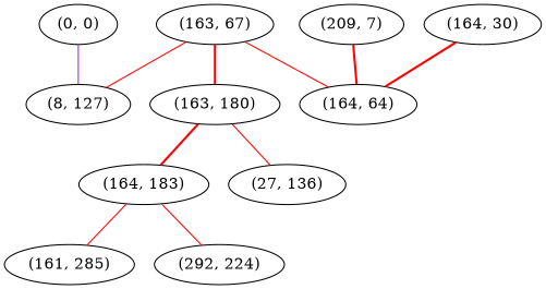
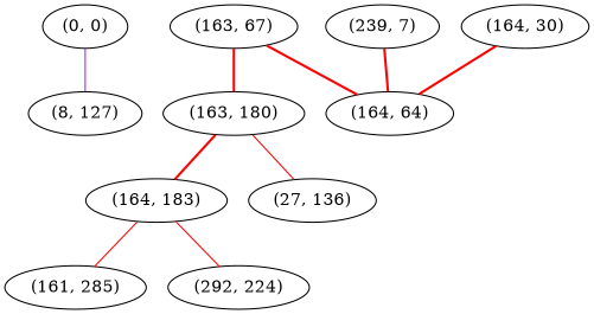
  graph {
    edge [color=red style=solid weight=1]
    "(0, 0)"
    "(8, 127)"
    "(163, 67)"
    "(163, 180)"
    "(164, 64)"
    "(164, 183)"
    "(27, 136)"
    "(161, 285)"
    "(292, 224)"
-   "(239, 7)" [label="(209, 7)"]
+   "(239, 7)"
    "(164, 30)"
    "(0, 0)" -- "(8, 127)" [color=purple weight=4]
-   "(163, 67)" -- "(8, 127)"
    "(163, 67)" -- "(163, 180)" [style=bold]
-   "(163, 67)" -- "(164, 64)"
+   "(163, 67)" -- "(164, 64)" [style=bold]
    "(163, 180)" -- "(164, 183)" [style=bold]
    "(163, 180)" -- "(27, 136)"
    "(164, 183)" -- "(161, 285)"
    "(164, 183)" -- "(292, 224)"
    "(239, 7)" -- "(164, 64)" [style=bold]
    "(164, 30)" -- "(164, 64)" [style=bold]
  }
